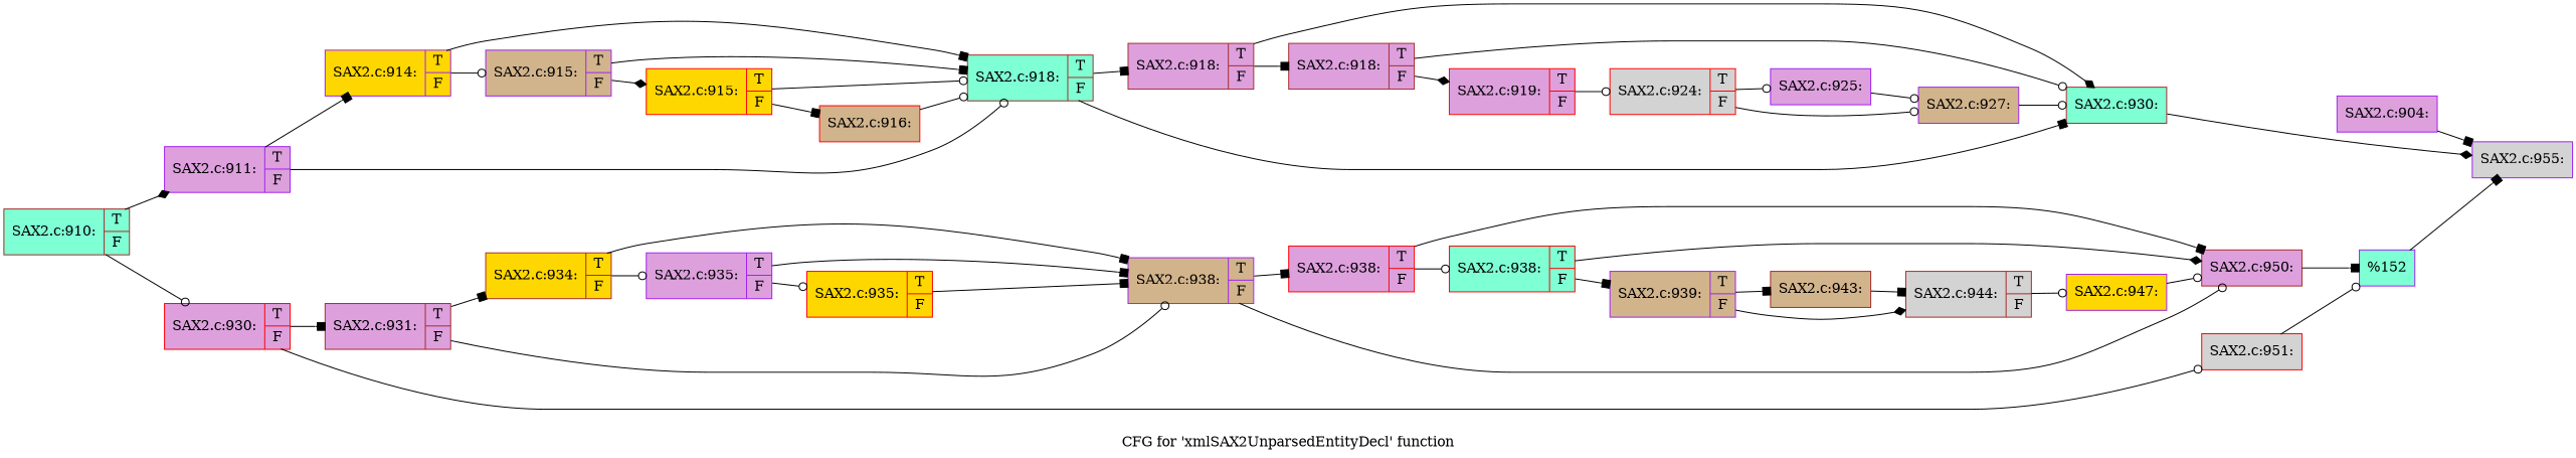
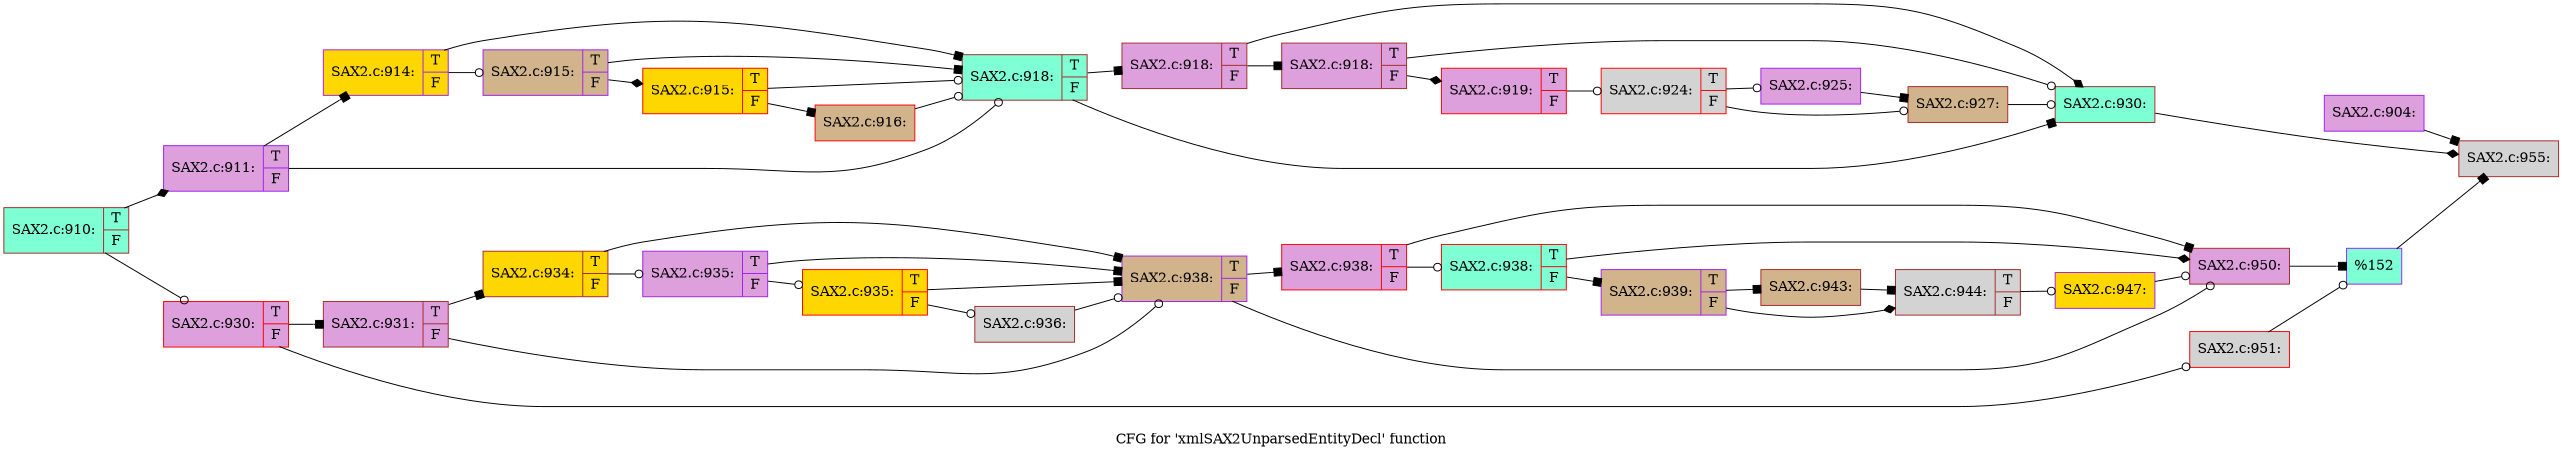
  digraph {
    label="CFG for 'xmlSAX2UnparsedEntityDecl' function"
    rankdir=LR
    node [color=brown fillcolor=plum shape=record style=filled]
    edge [arrowhead=odot]
    n1 [color=purple label="{SAX2.c:904:}"]
-   n2 [color=purple fillcolor=lightgrey label="{SAX2.c:955:}"]
+   n2 [fillcolor=lightgrey label="{SAX2.c:955:}"]
    n3 [fillcolor=aquamarine label="{SAX2.c:910:|{<s0>T|<s1>F}}"]
    n4 [color=purple label="{SAX2.c:911:|{<s0>T|<s1>F}}"]
    n5 [color=red label="{SAX2.c:930:|{<s0>T|<s1>F}}"]
    n6 [color=purple fillcolor=gold label="{SAX2.c:914:|{<s0>T|<s1>F}}"]
    n7 [fillcolor=aquamarine label="{SAX2.c:918:|{<s0>T|<s1>F}}"]
    n8 [label="{SAX2.c:931:|{<s0>T|<s1>F}}"]
    n9 [color=red fillcolor=lightgrey label="{SAX2.c:951:}"]
    n10 [color=purple fillcolor=tan label="{SAX2.c:915:|{<s0>T|<s1>F}}"]
    n11 [label="{SAX2.c:918:|{<s0>T|<s1>F}}"]
    n12 [fillcolor=aquamarine label="{SAX2.c:930:}"]
    n13 [fillcolor=gold label="{SAX2.c:934:|{<s0>T|<s1>F}}"]
    n14 [color=purple fillcolor=tan label="{SAX2.c:938:|{<s0>T|<s1>F}}"]
    n15 [color=purple fillcolor=aquamarine label="{%152}"]
    n16 [color=red fillcolor=gold label="{SAX2.c:915:|{<s0>T|<s1>F}}"]
    n17 [label="{SAX2.c:918:|{<s0>T|<s1>F}}"]
    n18 [color=red fillcolor=tan label="{SAX2.c:916:}"]
    n19 [color=red label="{SAX2.c:919:|{<s0>T|<s1>F}}"]
    n20 [color=red fillcolor=lightgrey label="{SAX2.c:924:|{<s0>T|<s1>F}}"]
    n21 [color=purple label="{SAX2.c:925:}"]
-   n22 [color=purple fillcolor=tan label="{SAX2.c:927:}"]
+   n22 [fillcolor=tan label="{SAX2.c:927:}"]
    n23 [color=purple label="{SAX2.c:935:|{<s0>T|<s1>F}}"]
    n24 [color=red label="{SAX2.c:938:|{<s0>T|<s1>F}}"]
    n25 [label="{SAX2.c:950:}"]
    n26 [color=red fillcolor=gold label="{SAX2.c:935:|{<s0>T|<s1>F}}"]
    n27 [color=red fillcolor=aquamarine label="{SAX2.c:938:|{<s0>T|<s1>F}}"]
+   n28 [fillcolor=lightgrey label="{SAX2.c:936:}"]
    n29 [color=purple fillcolor=tan label="{SAX2.c:939:|{<s0>T|<s1>F}}"]
    n30 [fillcolor=tan label="{SAX2.c:943:}"]
    n31 [fillcolor=lightgrey label="{SAX2.c:944:|{<s0>T|<s1>F}}"]
    n32 [color=purple fillcolor=gold label="{SAX2.c:947:}"]
    n1 -> n2 [arrowhead=box]
    n3 -> n4 [arrowhead=diamond]
    n3 -> n5
    n4 -> n6 [arrowhead=box]
    n4 -> n7
    n5 -> n8 [arrowhead=box]
    n5 -> n9
    n6 -> n7 [arrowhead=box]
    n6 -> n10
    n7 -> n11 [arrowhead=box]
    n7 -> n12 [arrowhead=box]
    n8 -> n13 [arrowhead=box]
    n8 -> n14
    n9 -> n15
    n10 -> n7 [arrowhead=box]
    n10 -> n16 [arrowhead=diamond]
    n11 -> n12 [arrowhead=diamond]
    n11 -> n17 [arrowhead=box]
    n12 -> n2 [arrowhead=diamond]
    n13 -> n14 [arrowhead=box]
    n13 -> n23
    n14 -> n24 [arrowhead=box]
    n14 -> n25
    n15 -> n2 [arrowhead=box]
    n16 -> n7
    n16 -> n18 [arrowhead=box]
    n17 -> n12
    n17 -> n19 [arrowhead=diamond]
    n18 -> n7
    n19 -> n20
    n20 -> n21
    n20 -> n22
-   n21 -> n22
+   n21 -> n22 [arrowhead=box]
    n22 -> n12
    n23 -> n14 [arrowhead=box]
    n23 -> n26
    n24 -> n25 [arrowhead=box]
    n24 -> n27
    n25 -> n15 [arrowhead=box]
    n26 -> n14 [arrowhead=box]
+   n26 -> n28
    n27 -> n25 [arrowhead=diamond]
    n27 -> n29 [arrowhead=box]
+   n28 -> n14
    n29 -> n30 [arrowhead=box]
    n29 -> n31 [arrowhead=diamond]
    n30 -> n31 [arrowhead=box]
    n31 -> n32
    n32 -> n25
  }
